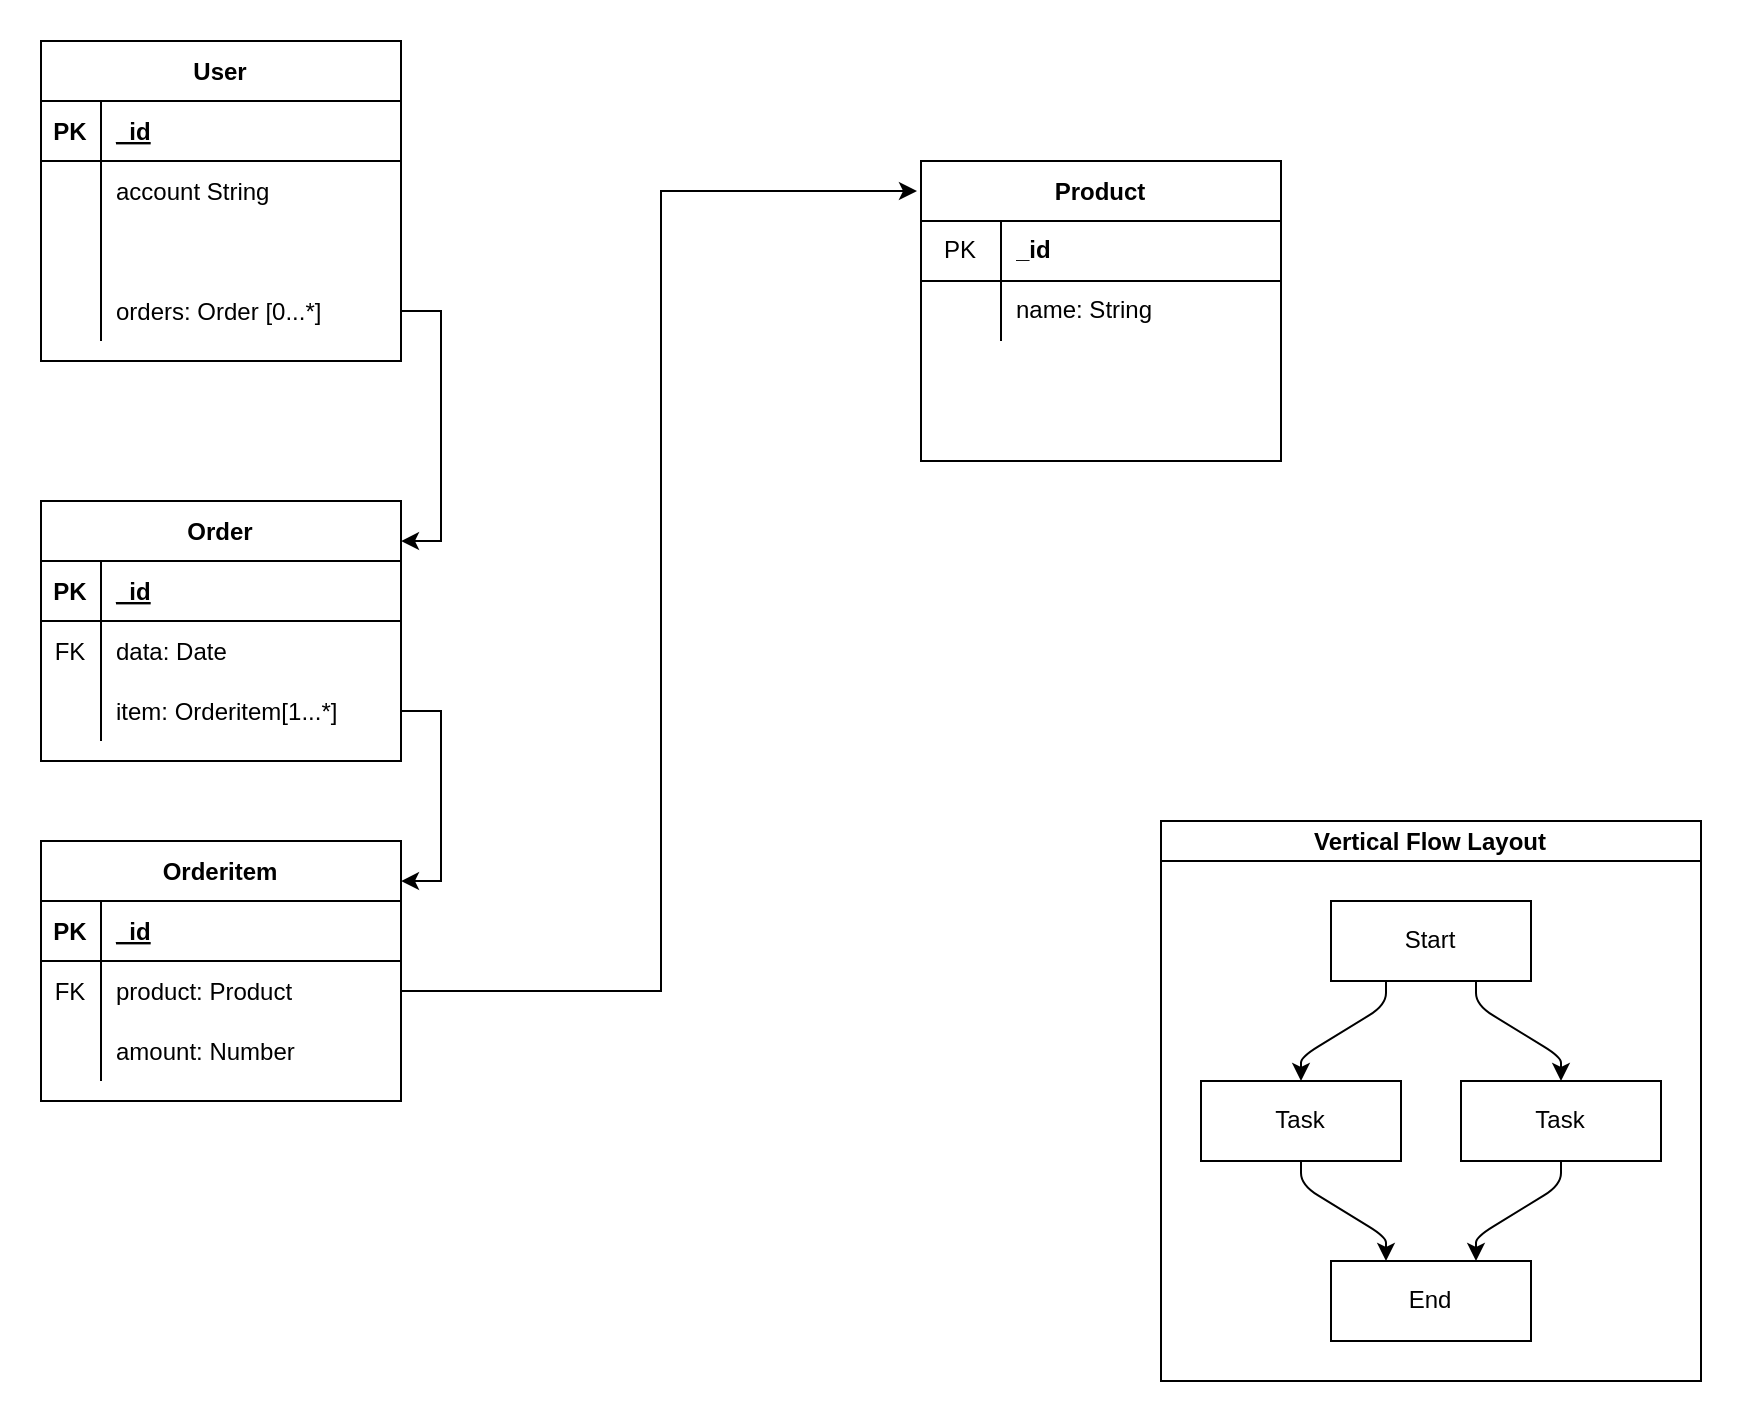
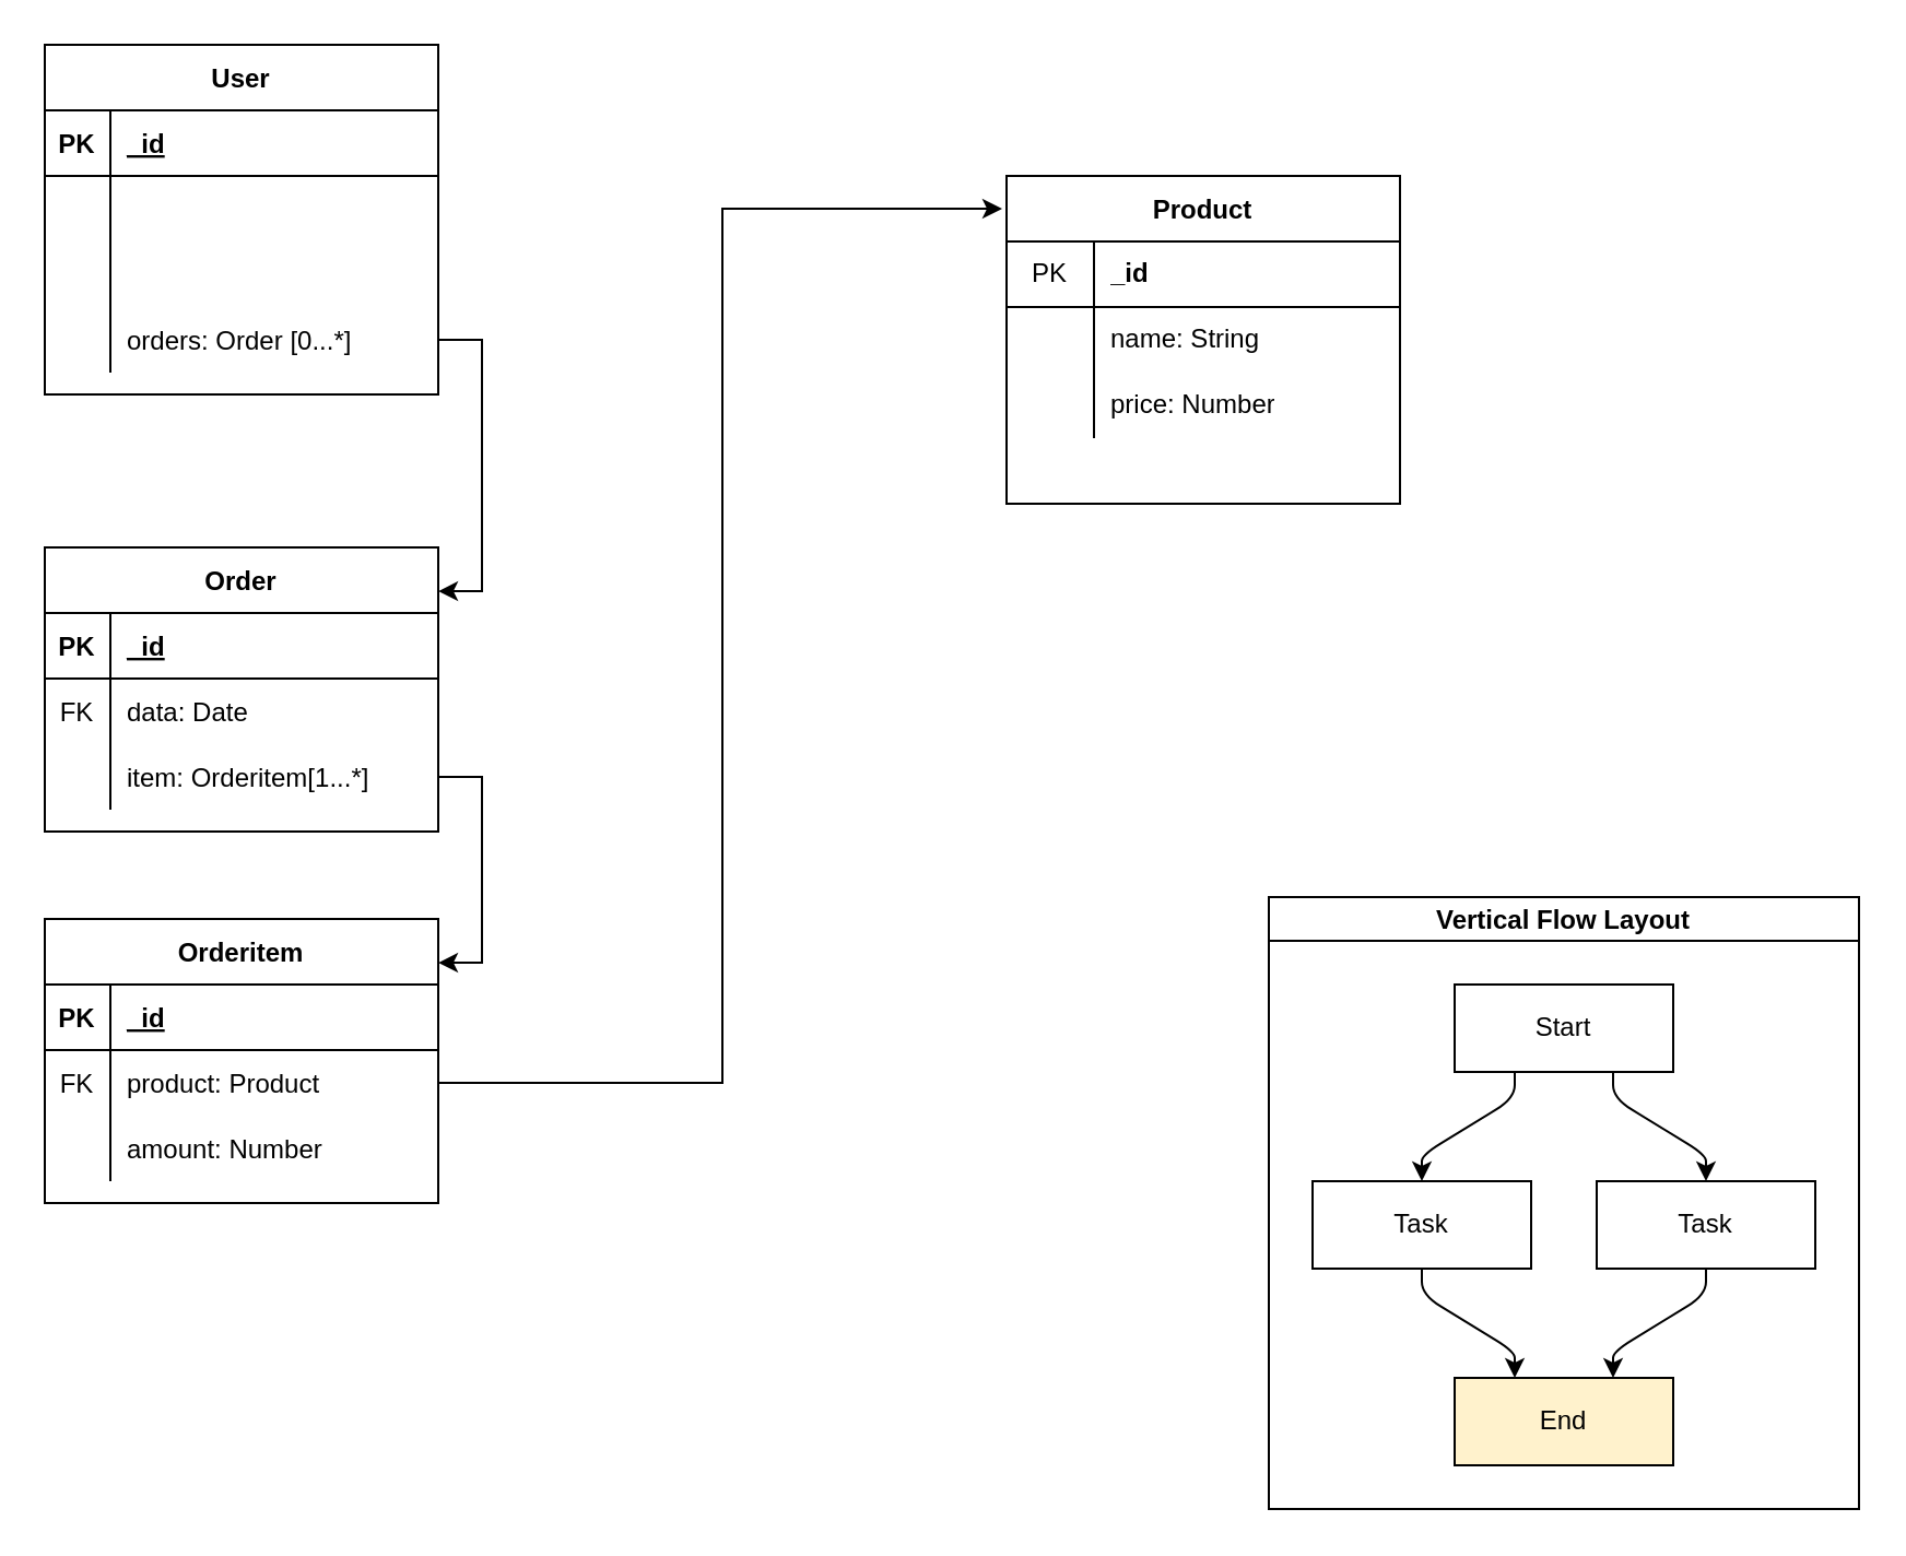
  <mxCell id="0" />
  <mxCell id="1" parent="0" />
  <mxCell id="2" value="Vertical Flow Layout" style="swimlane;startSize=20;horizontal=1;childLayout=flowLayout;flowOrientation=north;resizable=0;interRankCellSpacing=50;containerType=tree;" parent="1" vertex="1"><mxGeometry x="580" y="410" width="270" height="280" as="geometry" /></mxCell>
  <mxCell id="3" value="Start" style="whiteSpace=wrap;html=1;" parent="2" vertex="1"><mxGeometry x="85" y="40" width="100" height="40" as="geometry" /></mxCell>
  <mxCell id="4" value="Task" style="whiteSpace=wrap;html=1;" parent="2" vertex="1"><mxGeometry x="20" y="130" width="100" height="40" as="geometry" /></mxCell>
  <mxCell id="5" value="" style="html=1;noEdgeStyle=1;orthogonal=1;" parent="2" source="3" target="4" edge="1"><mxGeometry relative="1" as="geometry"><Array as="points"><mxPoint x="112.5" y="92" /><mxPoint x="70" y="118" /></Array></mxGeometry></mxCell>
  <mxCell id="6" value="Task" style="whiteSpace=wrap;html=1;" parent="2" vertex="1"><mxGeometry x="150" y="130" width="100" height="40" as="geometry" /></mxCell>
  <mxCell id="7" value="" style="html=1;noEdgeStyle=1;orthogonal=1;" parent="2" source="3" target="6" edge="1"><mxGeometry relative="1" as="geometry"><Array as="points"><mxPoint x="157.5" y="92" /><mxPoint x="200" y="118" /></Array></mxGeometry></mxCell>
- <mxCell id="8" value="End" style="whiteSpace=wrap;html=1;" parent="2" vertex="1"><mxGeometry x="85" y="220" width="100" height="40" as="geometry" /></mxCell>
+ <mxCell id="8" value="End" style="whiteSpace=wrap;html=1;fillColor=#fff2cc;" parent="2" vertex="1"><mxGeometry x="85" y="220" width="100" height="40" as="geometry" /></mxCell>
  <mxCell id="9" value="" style="html=1;noEdgeStyle=1;orthogonal=1;" parent="2" source="4" target="8" edge="1"><mxGeometry relative="1" as="geometry"><Array as="points"><mxPoint x="70" y="182" /><mxPoint x="112.5" y="208" /></Array></mxGeometry></mxCell>
  <mxCell id="10" value="" style="html=1;noEdgeStyle=1;orthogonal=1;" parent="2" source="6" target="8" edge="1"><mxGeometry relative="1" as="geometry"><Array as="points"><mxPoint x="200" y="182" /><mxPoint x="157.5" y="208" /></Array></mxGeometry></mxCell>
  <mxCell id="11" value="Product" style="shape=table;startSize=30;container=1;collapsible=0;childLayout=tableLayout;fixedRows=1;rowLines=0;fontStyle=1;align=center;" parent="1" vertex="1"><mxGeometry x="460" y="80" width="180" height="150" as="geometry" /></mxCell>
  <mxCell id="12" value="" style="shape=partialRectangle;html=1;whiteSpace=wrap;collapsible=0;dropTarget=0;pointerEvents=0;fillColor=none;top=0;left=0;bottom=1;right=0;points=[[0,0.5],[1,0.5]];portConstraint=eastwest;" parent="11" vertex="1"><mxGeometry y="30" width="180" height="30" as="geometry" /></mxCell>
  <mxCell id="13" value="PK" style="shape=partialRectangle;html=1;whiteSpace=wrap;connectable=0;fillColor=none;top=0;left=0;bottom=0;right=0;overflow=hidden;" parent="12" vertex="1"><mxGeometry width="40" height="30" as="geometry" /></mxCell>
  <mxCell id="14" value="&lt;span style=&quot;font-weight: 700&quot;&gt;_id&lt;/span&gt;" style="shape=partialRectangle;html=1;whiteSpace=wrap;connectable=0;fillColor=none;top=0;left=0;bottom=0;right=0;align=left;spacingLeft=6;overflow=hidden;" parent="12" vertex="1"><mxGeometry x="40" width="140" height="30" as="geometry" /></mxCell>
  <mxCell id="15" value="" style="shape=partialRectangle;html=1;whiteSpace=wrap;collapsible=0;dropTarget=0;pointerEvents=0;fillColor=none;top=0;left=0;bottom=0;right=0;points=[[0,0.5],[1,0.5]];portConstraint=eastwest;" parent="11" vertex="1"><mxGeometry y="60" width="180" height="30" as="geometry" /></mxCell>
  <mxCell id="16" value="" style="shape=partialRectangle;html=1;whiteSpace=wrap;connectable=0;fillColor=none;top=0;left=0;bottom=0;right=0;overflow=hidden;" parent="15" vertex="1"><mxGeometry width="40" height="30" as="geometry" /></mxCell>
  <mxCell id="17" value="name: String" style="shape=partialRectangle;html=1;whiteSpace=wrap;connectable=0;fillColor=none;top=0;left=0;bottom=0;right=0;align=left;spacingLeft=6;overflow=hidden;" parent="15" vertex="1"><mxGeometry x="40" width="140" height="30" as="geometry" /></mxCell>
  <mxCell id="18" value="" style="shape=partialRectangle;html=1;whiteSpace=wrap;collapsible=0;dropTarget=0;pointerEvents=0;fillColor=none;top=0;left=0;bottom=0;right=0;points=[[0,0.5],[1,0.5]];portConstraint=eastwest;" parent="11" vertex="1"><mxGeometry y="90" width="180" height="30" as="geometry" /></mxCell>
  <mxCell id="19" value="" style="shape=partialRectangle;html=1;whiteSpace=wrap;connectable=0;fillColor=none;top=0;left=0;bottom=0;right=0;overflow=hidden;" parent="18" vertex="1"><mxGeometry width="40" height="30" as="geometry" /></mxCell>
+ <mxCell id="20" value="price: Number" style="shape=partialRectangle;html=1;whiteSpace=wrap;connectable=0;fillColor=none;top=0;left=0;bottom=0;right=0;align=left;spacingLeft=6;overflow=hidden;" parent="18" vertex="1"><mxGeometry x="40" width="140" height="30" as="geometry" /></mxCell>
  <mxCell id="21" value="Order" style="shape=table;startSize=30;container=1;collapsible=1;childLayout=tableLayout;fixedRows=1;rowLines=0;fontStyle=1;align=center;resizeLast=1;strokeWidth=1;" parent="1" vertex="1"><mxGeometry x="20" y="250" width="180" height="130" as="geometry" /></mxCell>
  <mxCell id="22" value="" style="shape=partialRectangle;collapsible=0;dropTarget=0;pointerEvents=0;fillColor=none;top=0;left=0;bottom=1;right=0;points=[[0,0.5],[1,0.5]];portConstraint=eastwest;" parent="21" vertex="1"><mxGeometry y="30" width="180" height="30" as="geometry" /></mxCell>
  <mxCell id="23" value="PK" style="shape=partialRectangle;connectable=0;fillColor=none;top=0;left=0;bottom=0;right=0;fontStyle=1;overflow=hidden;" parent="22" vertex="1"><mxGeometry width="30" height="30" as="geometry" /></mxCell>
  <mxCell id="24" value="_id" style="shape=partialRectangle;connectable=0;fillColor=none;top=0;left=0;bottom=0;right=0;align=left;spacingLeft=6;fontStyle=5;overflow=hidden;" parent="22" vertex="1"><mxGeometry x="30" width="150" height="30" as="geometry" /></mxCell>
  <mxCell id="25" value="" style="shape=partialRectangle;collapsible=0;dropTarget=0;pointerEvents=0;fillColor=none;top=0;left=0;bottom=0;right=0;points=[[0,0.5],[1,0.5]];portConstraint=eastwest;" parent="21" vertex="1"><mxGeometry y="60" width="180" height="30" as="geometry" /></mxCell>
  <mxCell id="26" value="FK" style="shape=partialRectangle;connectable=0;fillColor=none;top=0;left=0;bottom=0;right=0;editable=1;overflow=hidden;" parent="25" vertex="1"><mxGeometry width="30" height="30" as="geometry" /></mxCell>
  <mxCell id="27" value="data: Date" style="shape=partialRectangle;connectable=0;fillColor=none;top=0;left=0;bottom=0;right=0;align=left;spacingLeft=6;overflow=hidden;" parent="25" vertex="1"><mxGeometry x="30" width="150" height="30" as="geometry" /></mxCell>
  <mxCell id="28" value="" style="shape=partialRectangle;collapsible=0;dropTarget=0;pointerEvents=0;fillColor=none;top=0;left=0;bottom=0;right=0;points=[[0,0.5],[1,0.5]];portConstraint=eastwest;" parent="21" vertex="1"><mxGeometry y="90" width="180" height="30" as="geometry" /></mxCell>
  <mxCell id="29" value="" style="shape=partialRectangle;connectable=0;fillColor=none;top=0;left=0;bottom=0;right=0;editable=1;overflow=hidden;" parent="28" vertex="1"><mxGeometry width="30" height="30" as="geometry" /></mxCell>
  <mxCell id="30" value="item: Orderitem[1...*]" style="shape=partialRectangle;connectable=0;fillColor=none;top=0;left=0;bottom=0;right=0;align=left;spacingLeft=6;overflow=hidden;" parent="28" vertex="1"><mxGeometry x="30" width="150" height="30" as="geometry" /></mxCell>
  <mxCell id="31" value="User" style="shape=table;startSize=30;container=1;collapsible=1;childLayout=tableLayout;fixedRows=1;rowLines=0;fontStyle=1;align=center;resizeLast=1;" parent="1" vertex="1"><mxGeometry x="20" y="20" width="180" height="160" as="geometry" /></mxCell>
  <mxCell id="32" value="" style="shape=partialRectangle;collapsible=0;dropTarget=0;pointerEvents=0;fillColor=none;top=0;left=0;bottom=1;right=0;points=[[0,0.5],[1,0.5]];portConstraint=eastwest;" parent="31" vertex="1"><mxGeometry y="30" width="180" height="30" as="geometry" /></mxCell>
  <mxCell id="33" value="PK" style="shape=partialRectangle;connectable=0;fillColor=none;top=0;left=0;bottom=0;right=0;fontStyle=1;overflow=hidden;" parent="32" vertex="1"><mxGeometry width="30" height="30" as="geometry" /></mxCell>
  <mxCell id="34" value="_id" style="shape=partialRectangle;connectable=0;fillColor=none;top=0;left=0;bottom=0;right=0;align=left;spacingLeft=6;fontStyle=5;overflow=hidden;" parent="32" vertex="1"><mxGeometry x="30" width="150" height="30" as="geometry" /></mxCell>
  <mxCell id="35" value="" style="shape=partialRectangle;collapsible=0;dropTarget=0;pointerEvents=0;fillColor=none;top=0;left=0;bottom=0;right=0;points=[[0,0.5],[1,0.5]];portConstraint=eastwest;" parent="31" vertex="1"><mxGeometry y="60" width="180" height="30" as="geometry" /></mxCell>
  <mxCell id="36" value="" style="shape=partialRectangle;connectable=0;fillColor=none;top=0;left=0;bottom=0;right=0;editable=1;overflow=hidden;" parent="35" vertex="1"><mxGeometry width="30" height="30" as="geometry" /></mxCell>
- <mxCell id="37" value="account String" style="shape=partialRectangle;connectable=0;fillColor=none;top=0;left=0;bottom=0;right=0;align=left;spacingLeft=6;overflow=hidden;" parent="35" vertex="1"><mxGeometry x="30" width="150" height="30" as="geometry" /></mxCell>
  <mxCell id="38" value="" style="shape=partialRectangle;collapsible=0;dropTarget=0;pointerEvents=0;fillColor=none;top=0;left=0;bottom=0;right=0;points=[[0,0.5],[1,0.5]];portConstraint=eastwest;" parent="31" vertex="1"><mxGeometry y="90" width="180" height="30" as="geometry" /></mxCell>
  <mxCell id="39" value="" style="shape=partialRectangle;connectable=0;fillColor=none;top=0;left=0;bottom=0;right=0;editable=1;overflow=hidden;" parent="38" vertex="1"><mxGeometry width="30" height="30" as="geometry" /></mxCell>
  <mxCell id="40" value="" style="shape=partialRectangle;collapsible=0;dropTarget=0;pointerEvents=0;fillColor=none;top=0;left=0;bottom=0;right=0;points=[[0,0.5],[1,0.5]];portConstraint=eastwest;" parent="31" vertex="1"><mxGeometry y="120" width="180" height="30" as="geometry" /></mxCell>
  <mxCell id="41" value="" style="shape=partialRectangle;connectable=0;fillColor=none;top=0;left=0;bottom=0;right=0;editable=1;overflow=hidden;" parent="40" vertex="1"><mxGeometry width="30" height="30" as="geometry" /></mxCell>
  <mxCell id="42" value="orders: Order [0...*]" style="shape=partialRectangle;connectable=0;fillColor=none;top=0;left=0;bottom=0;right=0;align=left;spacingLeft=6;overflow=hidden;" parent="40" vertex="1"><mxGeometry x="30" width="150" height="30" as="geometry" /></mxCell>
  <mxCell id="43" value="Orderitem" style="shape=table;startSize=30;container=1;collapsible=1;childLayout=tableLayout;fixedRows=1;rowLines=0;fontStyle=1;align=center;resizeLast=1;strokeWidth=1;" vertex="1" parent="1"><mxGeometry x="20" y="420" width="180" height="130" as="geometry" /></mxCell>
  <mxCell id="44" value="" style="shape=partialRectangle;collapsible=0;dropTarget=0;pointerEvents=0;fillColor=none;top=0;left=0;bottom=1;right=0;points=[[0,0.5],[1,0.5]];portConstraint=eastwest;" vertex="1" parent="43"><mxGeometry y="30" width="180" height="30" as="geometry" /></mxCell>
  <mxCell id="45" value="PK" style="shape=partialRectangle;connectable=0;fillColor=none;top=0;left=0;bottom=0;right=0;fontStyle=1;overflow=hidden;" vertex="1" parent="44"><mxGeometry width="30" height="30" as="geometry" /></mxCell>
  <mxCell id="46" value="_id" style="shape=partialRectangle;connectable=0;fillColor=none;top=0;left=0;bottom=0;right=0;align=left;spacingLeft=6;fontStyle=5;overflow=hidden;" vertex="1" parent="44"><mxGeometry x="30" width="150" height="30" as="geometry" /></mxCell>
  <mxCell id="47" value="" style="shape=partialRectangle;collapsible=0;dropTarget=0;pointerEvents=0;fillColor=none;top=0;left=0;bottom=0;right=0;points=[[0,0.5],[1,0.5]];portConstraint=eastwest;" vertex="1" parent="43"><mxGeometry y="60" width="180" height="30" as="geometry" /></mxCell>
  <mxCell id="48" value="FK" style="shape=partialRectangle;connectable=0;fillColor=none;top=0;left=0;bottom=0;right=0;editable=1;overflow=hidden;" vertex="1" parent="47"><mxGeometry width="30" height="30" as="geometry" /></mxCell>
  <mxCell id="49" value="product: Product" style="shape=partialRectangle;connectable=0;fillColor=none;top=0;left=0;bottom=0;right=0;align=left;spacingLeft=6;overflow=hidden;" vertex="1" parent="47"><mxGeometry x="30" width="150" height="30" as="geometry" /></mxCell>
  <mxCell id="50" value="" style="shape=partialRectangle;collapsible=0;dropTarget=0;pointerEvents=0;fillColor=none;top=0;left=0;bottom=0;right=0;points=[[0,0.5],[1,0.5]];portConstraint=eastwest;" vertex="1" parent="43"><mxGeometry y="90" width="180" height="30" as="geometry" /></mxCell>
  <mxCell id="51" value="" style="shape=partialRectangle;connectable=0;fillColor=none;top=0;left=0;bottom=0;right=0;editable=1;overflow=hidden;" vertex="1" parent="50"><mxGeometry width="30" height="30" as="geometry" /></mxCell>
  <mxCell id="52" value="amount: Number" style="shape=partialRectangle;connectable=0;fillColor=none;top=0;left=0;bottom=0;right=0;align=left;spacingLeft=6;overflow=hidden;" vertex="1" parent="50"><mxGeometry x="30" width="150" height="30" as="geometry" /></mxCell>
  <mxCell id="53" style="edgeStyle=orthogonalEdgeStyle;rounded=0;orthogonalLoop=1;jettySize=auto;html=1;exitX=1;exitY=0.5;exitDx=0;exitDy=0;entryX=1;entryY=0.154;entryDx=0;entryDy=0;entryPerimeter=0;" edge="1" parent="1" source="40" target="21"><mxGeometry relative="1" as="geometry" /></mxCell>
  <mxCell id="54" style="edgeStyle=orthogonalEdgeStyle;rounded=0;orthogonalLoop=1;jettySize=auto;html=1;exitX=1;exitY=0.5;exitDx=0;exitDy=0;entryX=1;entryY=0.154;entryDx=0;entryDy=0;entryPerimeter=0;" edge="1" parent="1" source="28" target="43"><mxGeometry relative="1" as="geometry" /></mxCell>
  <mxCell id="55" style="edgeStyle=orthogonalEdgeStyle;rounded=0;orthogonalLoop=1;jettySize=auto;html=1;exitX=1;exitY=0.5;exitDx=0;exitDy=0;" edge="1" parent="1" source="47"><mxGeometry relative="1" as="geometry"><mxPoint x="458" y="95" as="targetPoint" /><Array as="points"><mxPoint x="330" y="495" /><mxPoint x="330" y="95" /></Array></mxGeometry></mxCell>
